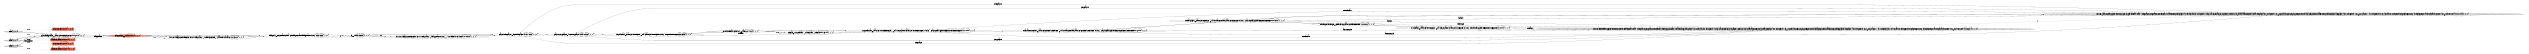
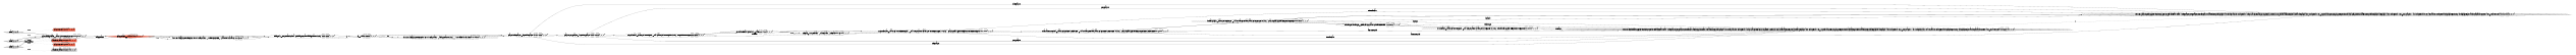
  digraph {
    rankdir=LR
    node [fillcolor=white shape=ellipse style=filled]
    edge [style=bold]
    n1 [fillcolor=lightgray label="create['1', '0', '0']" shape=diamond]
    n2 [fillcolor=tomato label="SolrCore core@@@2@@@['1', '0', '0']" shape=box]
    n3 [label="Object fieldTypeName = params.get(QUERY_ANALYZER)@@@3@@@['1', '1', '1']"]
    n4 [fillcolor=tomato label="NamedList params@@@2@@@['1', '1', '1']" shape=box]
    n5 [fillcolor=tomato label="fieldTypeName == null@@@4@@@['1', '1', '1']" shape=diamond]
    n6 [label="Analyzer indexAnalyzer = ft.getIndexAnalyzer()@@@11@@@['1', '1', '1']"]
    n7 [fillcolor=lightgray label="return new AnalyzingInfixSuggester(FSDirectory.open(new File(indexPath).toPath()),indexAnalyzer,queryAnalyzer,minPrefixChars,true,allTermsRequired,highlight){@Override public List<LookupResult> lookup(CharSequence key,Set<BytesRef> contexts,int num,boolean allTermsRequired,boolean doHighlight){List<LookupResult> res = super.edu.fdu.CPPDG.tinypdg.pe.ExpressionInfo@d5d4c2keycontextsnumallTermsRequireddoHighlightif (doHighlight) {List<LookupResult> res2 = new ArrayList<>()for (LookupResult hit : res){res2.add(new LookupResult(hit.highlightKey.toString(),hit.highlightKey,hit.value,hit.payload,hit.contexts))}res = res2}return res}}@@@21@@@['0', '0', '1']"]
    n8 [fillcolor=lightgray label="return new BlendedInfixSuggester(FSDirectory.open(new File(indexPath).toPath()),indexAnalyzer,queryAnalyzer,minPrefixChars,blenderType,numFactor,true,allTermsRequired,highlight){@Override public List<LookupResult> lookup(CharSequence key,Set<BytesRef> contexts,int num,boolean allTermsRequired,boolean doHighlight){List<LookupResult> res = super.edu.fdu.CPPDG.tinypdg.pe.ExpressionInfo@d5d3a5keycontextsnumallTermsRequireddoHighlightif (doHighlight) {List<LookupResult> res2 = new ArrayList<>()for (LookupResult hit : res){res2.add(new LookupResult(hit.highlightKey.toString(),hit.highlightKey,hit.value,hit.payload,hit.contexts))}res = res2}return res}}@@@23@@@['1', '1', '0']"]
    n9 [label="Analyzer queryAnalyzer = ft.getQueryAnalyzer()@@@12@@@['1', '1', '1']"]
    n10 [label="String indexPath = params.get(INDEX_PATH) != null? params.get(INDEX_PATH).toString(): DEFAULT_INDEX_PATH@@@13@@@['1', '1', '1']"]
    n11 [label="BlenderType blenderType = getBlenderType(params.get(BLENDER_TYPE))@@@20@@@['1', '1', '0']"]
    n12 [label="int numFactor = params.get(NUM_FACTOR) != null? Integer.parseInt(params.get(NUM_FACTOR).toString()): BlendedInfixSuggester.DEFAULT_NUM_FACTOR@@@21@@@['1', '1', '0']"]
    n13 [label="FieldType ft = core.getLatestSchema().getFieldTypeByName(fieldTypeName.toString())@@@7@@@['1', '1', '1']"]
    n14 [label="throw new IllegalArgumentException(\"Error in configuration: \" + QUERY_ANALYZER + \" parameter is mandatory\")@@@5@@@['1', '1', '1']"]
    n15 [label="boolean allTermsRequired = params.get(ALL_TERMS_REQUIRED) != null? Boolean.getBoolean(params.get(ALL_TERMS_REQUIRED).toString()): AnalyzingInfixSuggester.DEFAULT_ALL_TERMS_REQUIRED@@@18@@@['1', '1', '1']"]
    n16 [label="boolean highlight = params.get(HIGHLIGHT) != null? Boolean.getBoolean(params.get(HIGHLIGHT).toString()): AnalyzingInfixSuggester.DEFAULT_HIGHLIGHT@@@19@@@['1', '1', '1']"]
    n17 [label="new File(indexPath).isAbsolute() == false@@@14@@@['1', '1', '1']" shape=diamond]
    n18 [label="indexPath = core.getDataDir() + File.separator + indexPath@@@15@@@['1', '1', '1']"]
    n19 [label="int minPrefixChars = params.get(MIN_PREFIX_CHARS) != null? Integer.parseInt(params.get(MIN_PREFIX_CHARS).toString()): AnalyzingInfixSuggester.DEFAULT_MIN_PREFIX_CHARS@@@17@@@['1', '1', '1']"]
    n20 [fillcolor=lightgray label="create['0', '0', '1']" shape=diamond]
    n21 [fillcolor=tomato label="SolrCore core@@@2@@@['0', '0', '1']" shape=box]
    n22 [fillcolor=lightgray label="create['0', '1', '0']" shape=diamond]
-   n23 [fillcolor=tomato label="NamedList params@@@2@@@['0', '1', '0']" shape=box]
+   n23 [fillcolor=lightgray label="NamedList params@@@2@@@['0', '1', '0']" shape=box]
    n24 [label="ft == null@@@8@@@['1', '1', '1']" shape=diamond]
    n25 [label="throw new IllegalArgumentException(\"Error in configuration: \" + fieldTypeName.toString() + \" is not defined in the schema\")@@@9@@@['1', '1', '1']"]
    n1 -> n2 [label=true style=dotted]
    n1 -> n3
    n1 -> n4 [label=true style=dotted]
    n3 -> n5
    n3 -> n5 [label=fieldTypeName style=solid]
    n5 -> n13
    n5 -> n14
    n5 -> n14 [label=true style=dotted]
    n6 -> n7 [label=indexAnalyzer style=solid]
    n6 -> n8 [label=indexAnalyzer style=solid]
    n6 -> n9
    n8 -> n7 [label=0 style=dashed]
    n9 -> n7 [label=queryAnalyzer style=solid]
    n9 -> n8 [label=queryAnalyzer style=solid]
    n9 -> n10
    n10 -> n17
    n10 -> n18 [label=indexPath style=solid]
    n11 -> n8 [label=blenderType style=solid]
    n11 -> n12
    n12 -> n8 [label=numFactor style=solid]
    n12 -> n8
    n13 -> n24
    n13 -> n24 [label=ft style=solid]
    n14 -> n13
    n15 -> n7 [label=allTermsRequired style=solid]
    n15 -> n8 [label=allTermsRequired style=solid]
    n15 -> n16
    n16 -> n7
    n16 -> n7 [label=highlight style=solid]
    n16 -> n8 [label=highlight style=solid]
    n16 -> n11
    n17 -> n18 [label=true style=dotted]
    n17 -> n18
    n17 -> n19
    n18 -> n19
    n19 -> n7 [label=minPrefixChars style=solid]
    n19 -> n8 [label=minPrefixChars style=solid]
    n19 -> n15
    n20 -> n3
    n20 -> n4 [label=true style=dotted]
    n20 -> n21 [label=fieldTypeName style=dotted]
    n22 -> n3
    n22 -> n4 [label=true style=dotted]
    n22 -> n23 [label=true style=dotted]
    n24 -> n6
    n24 -> n25 [label=true style=dotted]
    n24 -> n25
    n25 -> n6
  }
